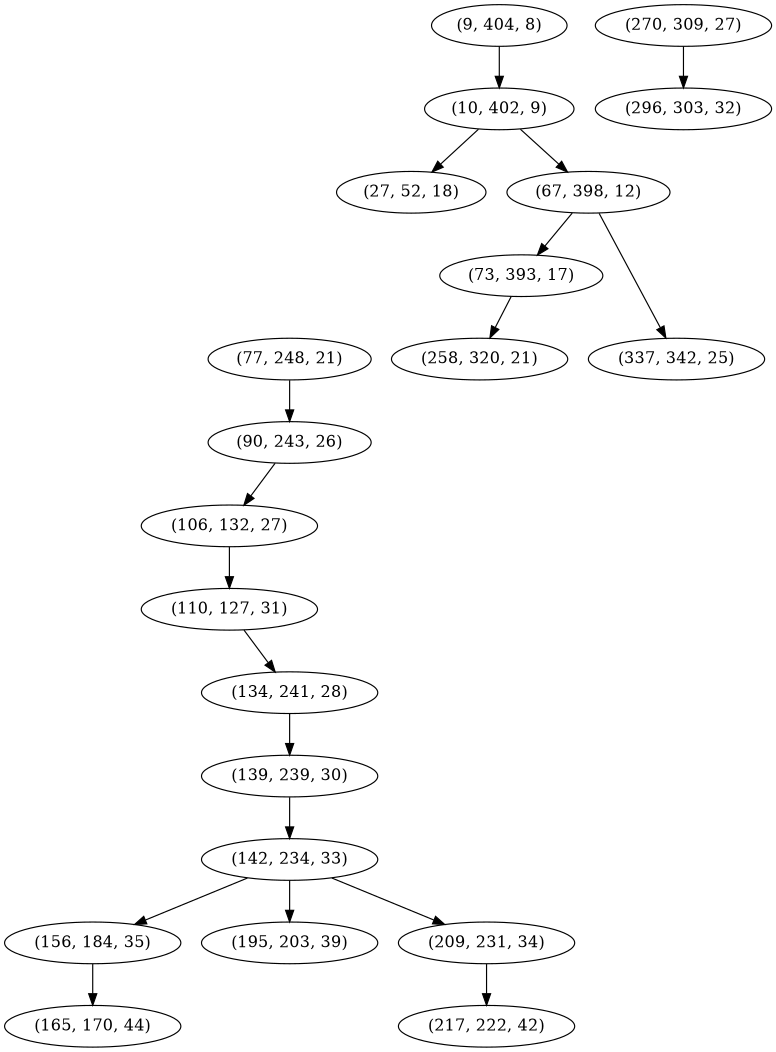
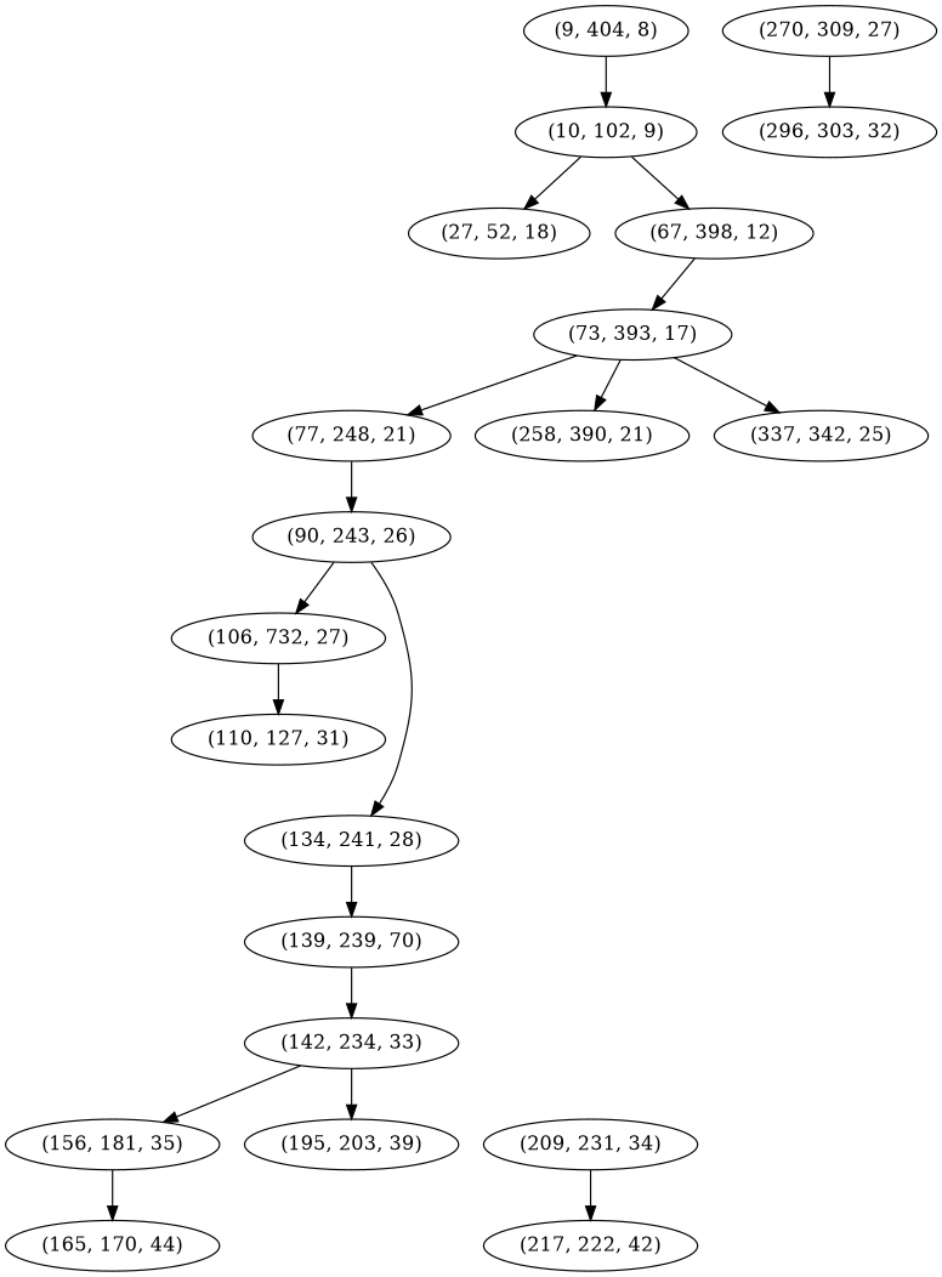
  digraph {
    "(9, 404, 8)"
-   "(10, 402, 9)"
+   "(10, 402, 9)" [label="(10, 102, 9)"]
    "(27, 52, 18)"
    "(67, 398, 12)"
    "(73, 393, 17)"
    "(77, 248, 21)"
-   "(258, 320, 21)"
+   "(258, 320, 21)" [label="(258, 390, 21)"]
    "(337, 342, 25)"
    "(90, 243, 26)"
-   "(106, 132, 27)"
+   "(106, 132, 27)" [label="(106, 732, 27)"]
    "(134, 241, 28)"
    "(110, 127, 31)"
-   "(139, 239, 30)"
+   "(139, 239, 30)" [label="(139, 239, 70)"]
    "(142, 234, 33)"
-   "(156, 181, 35)" [label="(156, 184, 35)"]
+   "(156, 181, 35)"
    "(195, 203, 39)"
    "(209, 231, 34)"
    "(165, 170, 44)"
    "(217, 222, 42)"
    "(270, 309, 27)"
    "(296, 303, 32)"
    "(9, 404, 8)" -> "(10, 402, 9)"
    "(10, 402, 9)" -> "(27, 52, 18)"
    "(10, 402, 9)" -> "(67, 398, 12)"
    "(67, 398, 12)" -> "(73, 393, 17)"
+   "(73, 393, 17)" -> "(77, 248, 21)"
    "(73, 393, 17)" -> "(258, 320, 21)"
-   "(67, 398, 12)" -> "(337, 342, 25)"
+   "(73, 393, 17)" -> "(337, 342, 25)"
    "(77, 248, 21)" -> "(90, 243, 26)"
    "(90, 243, 26)" -> "(106, 132, 27)"
-   "(110, 127, 31)" -> "(134, 241, 28)"
+   "(90, 243, 26)" -> "(134, 241, 28)"
    "(106, 132, 27)" -> "(110, 127, 31)"
    "(134, 241, 28)" -> "(139, 239, 30)"
    "(139, 239, 30)" -> "(142, 234, 33)"
    "(142, 234, 33)" -> "(156, 181, 35)"
    "(142, 234, 33)" -> "(195, 203, 39)"
-   "(142, 234, 33)" -> "(209, 231, 34)"
    "(156, 181, 35)" -> "(165, 170, 44)"
    "(209, 231, 34)" -> "(217, 222, 42)"
    "(270, 309, 27)" -> "(296, 303, 32)"
  }
